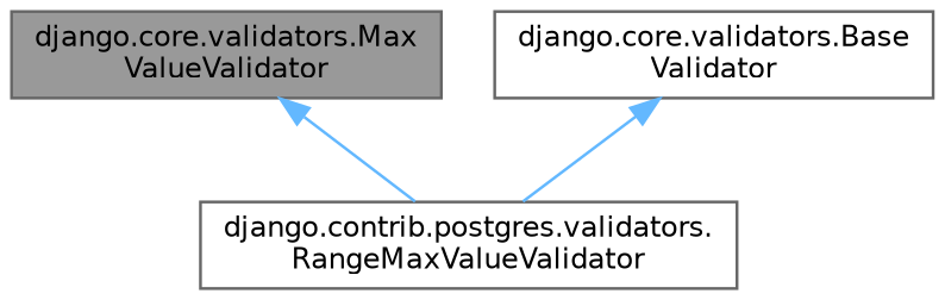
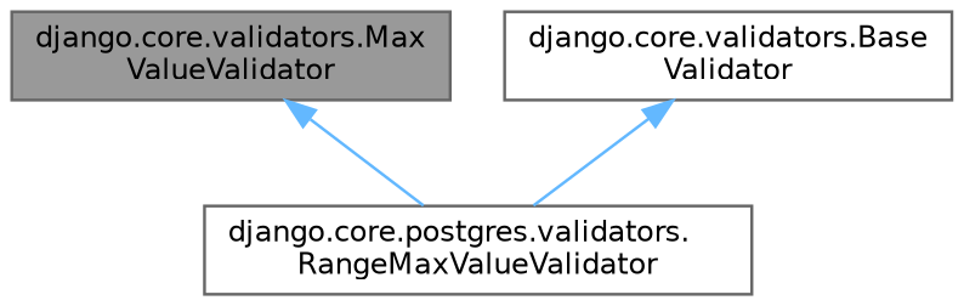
  digraph {
    node [color=gray40 fillcolor=white fontname=Helvetica fontsize=10 shape=box style=filled]
    edge [color=steelblue1 dir=back fontname=Helvetica fontsize=10 labelfontname=Helvetica labelfontsize=10 style=solid]
    n1 [fillcolor=grey60 fontcolor=black height=0.2 label="django.core.validators.Max\lValueValidator" width=0.4]
-   n2 [height=0.2 label="django.contrib.postgres.validators.\lRangeMaxValueValidator" width=0.4]
+   n2 [height=0.2 label="django.core.postgres.validators.\lRangeMaxValueValidator" width=0.4]
    n3 [height=0.2 label="django.core.validators.Base\lValidator" width=0.4]
    n1 -> n2
    n3 -> n2
  }
